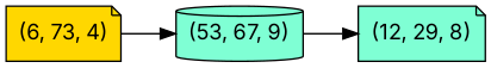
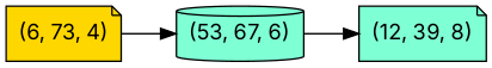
  digraph {
    fontname=Inter
    rankdir=LR
    node [fillcolor=aquamarine fontname=Inter shape=note style=filled]
    edge [fontname=Inter]
    "(6, 73, 4)" [fillcolor=gold]
-   "(53, 67, 6)" [shape=cylinder label="(53, 67, 9)"]
-   "(12, 39, 8)" [label="(12, 29, 8)"]
+   "(53, 67, 6)" [shape=cylinder]
+   "(12, 39, 8)"
    "(6, 73, 4)" -> "(53, 67, 6)"
    "(53, 67, 6)" -> "(12, 39, 8)"
  }
